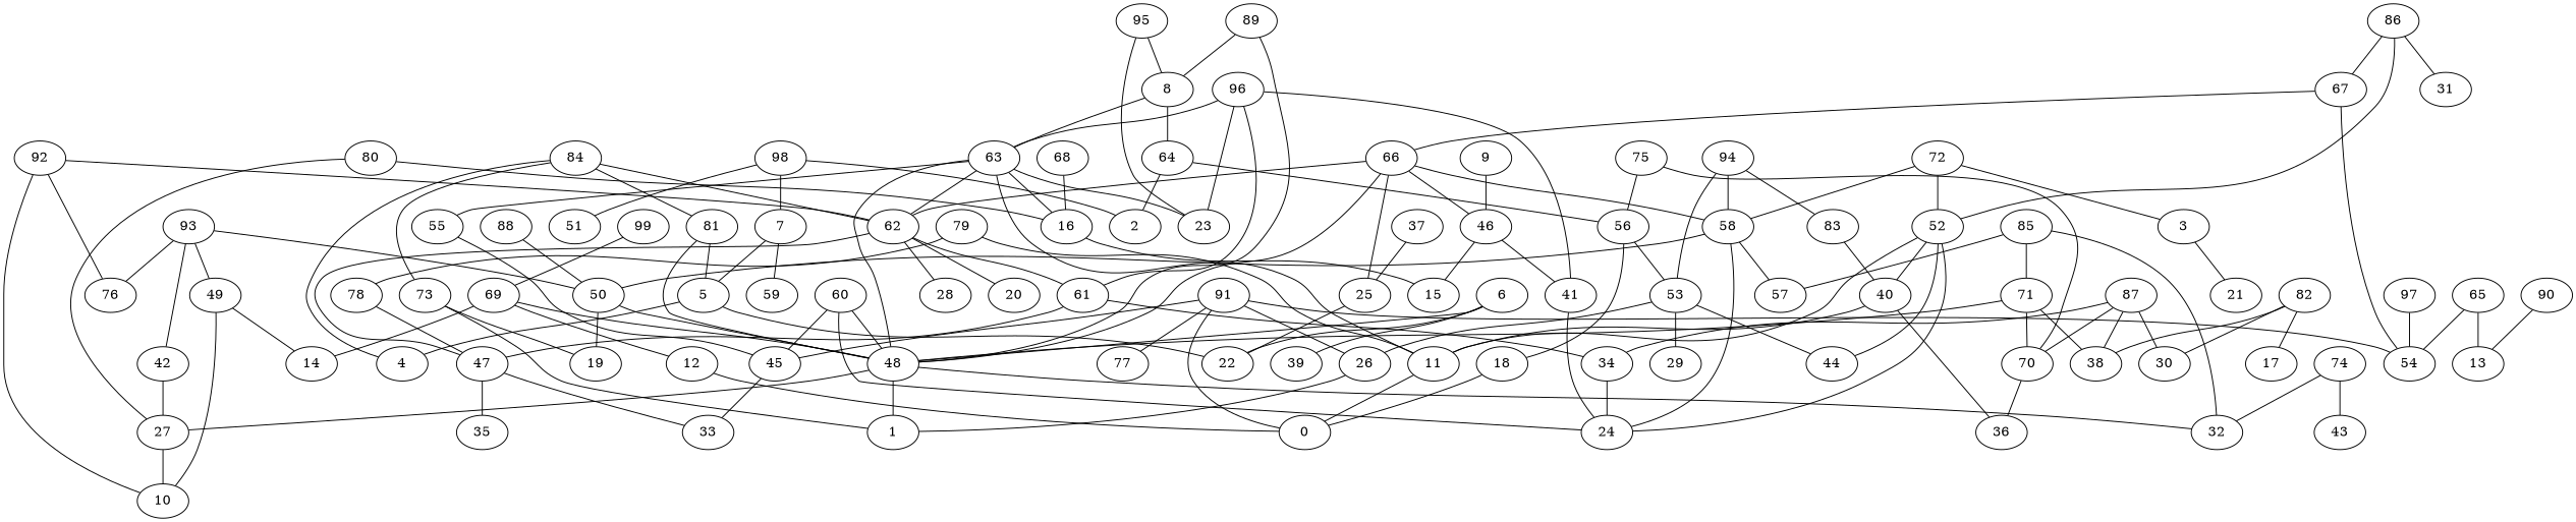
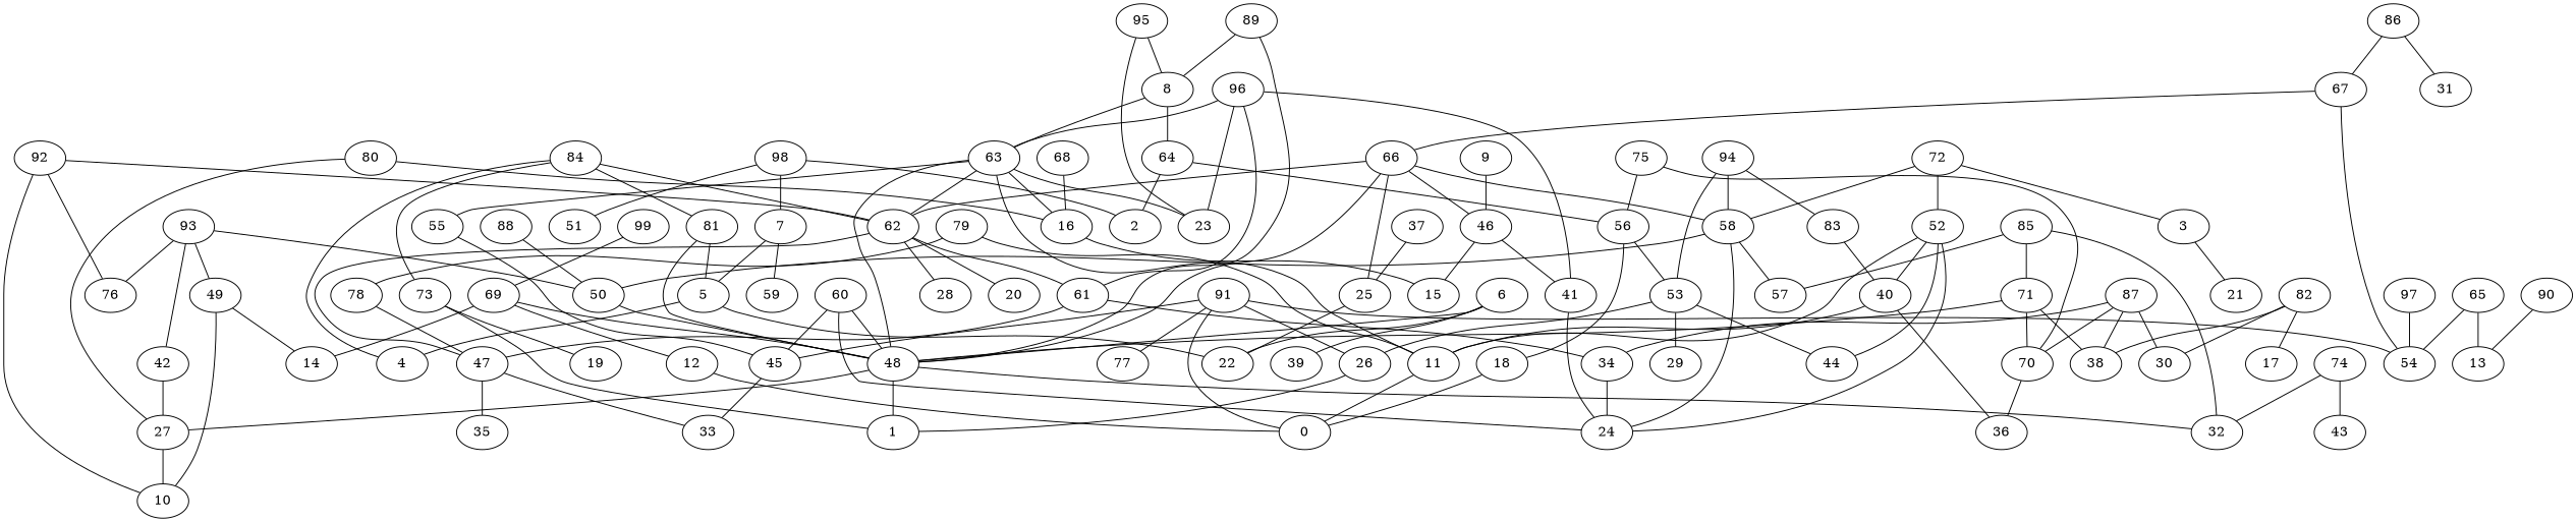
  digraph {
    edge [color=black dir=none]
    80
    16
    27
    15
    60
    24
    48
    45
    89
    8
    32
    1
    97
    54
    78
    47
    33
    35
    86
    31
    67
    52
    66
    91
    77
    26
    0
    98
    51
    2
    7
    99
    69
    14
    12
    92
    76
    10
    62
    28
    20
    61
    71
    70
    38
    36
    65
    13
    59
    5
    22
    4
    6
    39
    85
    57
    53
    44
    29
    87
    34
    30
    88
    50
    19
    37
    25
    46
    41
    3
    21
    55
    17
    63
    23
    11
    64
    56
    83
    40
    90
    84
    73
    81
    18
    58
    95
    93
    42
    49
    9
    75
    79
    94
    96
    82
    68
    74
    43
    72
    subgraph sub_1 {
      80
      16
      27
      15
      60
      24
      48
      45
      89
      8
      32
      1
      97
      54
      78
      47
      33
      35
      86
      31
      67
      52
      66
      91
      77
      26
      0
      98
      51
      2
      7
      99
      69
      14
      12
      92
      76
      10
      62
      28
      20
      61
      71
      70
      38
      36
      65
      13
      59
      5
      22
      4
      6
      39
      85
      57
      53
      44
      29
      87
      34
      30
      88
      50
      19
      37
      25
      46
      41
      3
      21
      55
      17
      63
      23
      11
      64
      56
      83
      40
      90
      84
      73
      81
      18
      58
      95
      93
      42
      49
      9
      75
      79
      94
      96
      82
      68
      74
      43
      72
    }
    80 -> 16
    80 -> 27
    16 -> 15
    27 -> 10
    60 -> 24
    60 -> 48
    60 -> 45
    48 -> 27
    48 -> 32
    48 -> 1
    45 -> 33
    89 -> 48
    89 -> 8
    8 -> 63
    8 -> 64
    97 -> 54
    78 -> 47
    47 -> 33
    47 -> 35
    86 -> 31
    86 -> 67
-   86 -> 52
    67 -> 54
    67 -> 66
    52 -> 24
    52 -> 44
    52 -> 11
    52 -> 40
    66 -> 48
    66 -> 62
    66 -> 25
    66 -> 46
    66 -> 58
    91 -> 45
    91 -> 54
    91 -> 77
    91 -> 26
    91 -> 0
    26 -> 1
    98 -> 51
    98 -> 2
    98 -> 7
    7 -> 59
    7 -> 5
    99 -> 69
    69 -> 48
    69 -> 14
    69 -> 12
    12 -> 0
    92 -> 76
    92 -> 10
    92 -> 62
    62 -> 47
    62 -> 28
    62 -> 20
    62 -> 61
    61 -> 47
    61 -> 34
    71 -> 48
    71 -> 70
    71 -> 38
    70 -> 36
    65 -> 54
    65 -> 13
    5 -> 22
    5 -> 4
    6 -> 48
    6 -> 22
    6 -> 39
    85 -> 32
    85 -> 71
    85 -> 57
    53 -> 26
    53 -> 44
    53 -> 29
    87 -> 70
    87 -> 38
    87 -> 34
    87 -> 30
    34 -> 24
    88 -> 50
    50 -> 48
-   50 -> 19
    37 -> 25
    25 -> 22
    46 -> 15
    46 -> 41
    41 -> 24
    3 -> 21
    55 -> 45
    63 -> 16
    63 -> 48
    63 -> 62
    63 -> 55
    63 -> 23
    63 -> 11
    11 -> 0
    64 -> 2
    64 -> 56
    56 -> 53
    56 -> 18
    83 -> 40
    40 -> 36
    40 -> 11
    90 -> 13
    84 -> 62
    84 -> 4
    84 -> 73
    84 -> 81
    73 -> 1
    73 -> 19
    81 -> 48
    81 -> 5
    18 -> 0
    58 -> 24
    58 -> 57
    58 -> 50
    95 -> 8
    95 -> 23
    93 -> 76
    93 -> 50
    93 -> 42
    93 -> 49
    42 -> 27
    49 -> 14
    49 -> 10
    9 -> 46
    75 -> 70
    75 -> 56
    79 -> 78
    79 -> 11
    94 -> 53
    94 -> 83
    94 -> 58
    96 -> 61
    96 -> 41
    96 -> 63
    96 -> 23
    82 -> 38
    82 -> 30
    82 -> 17
    68 -> 16
    74 -> 32
    74 -> 43
    72 -> 52
    72 -> 3
    72 -> 58
  }
